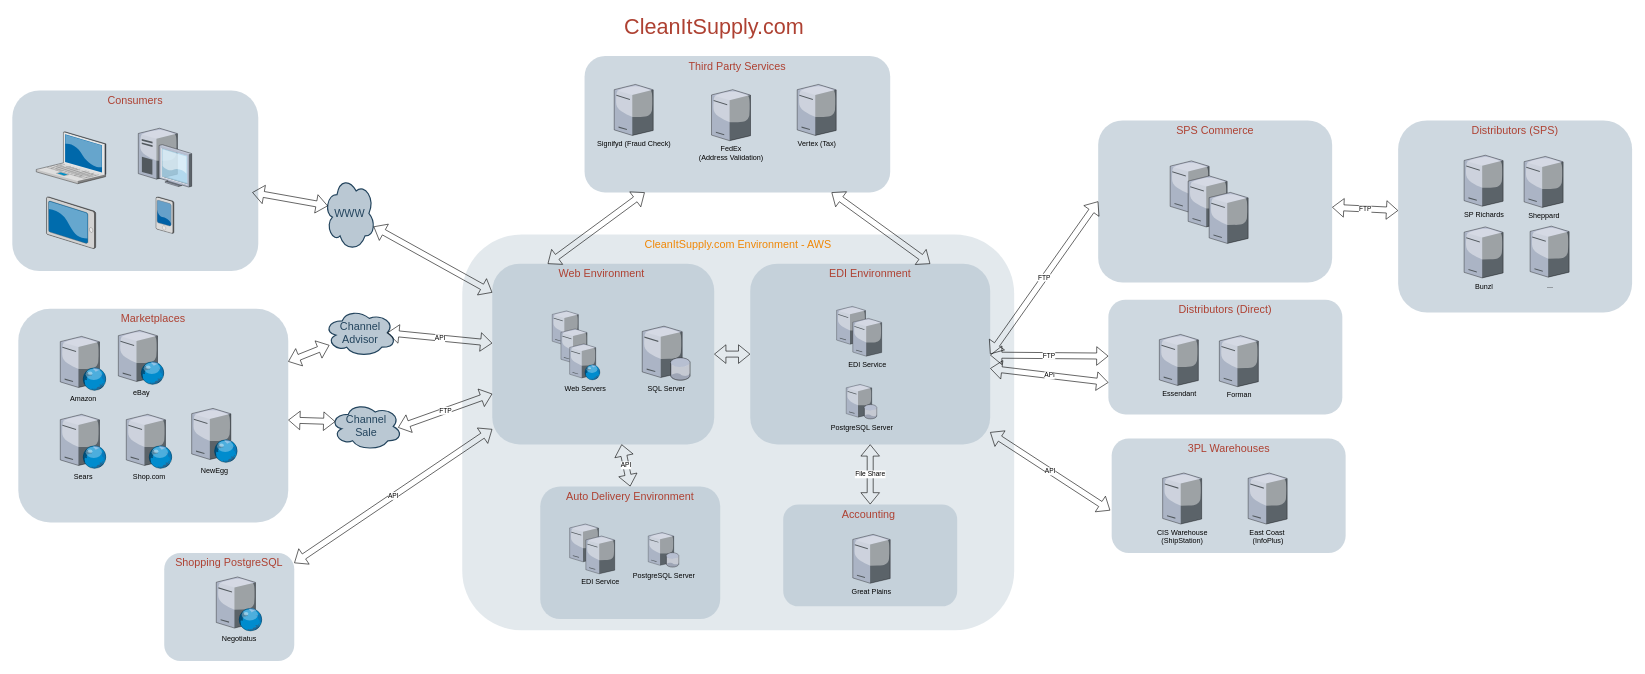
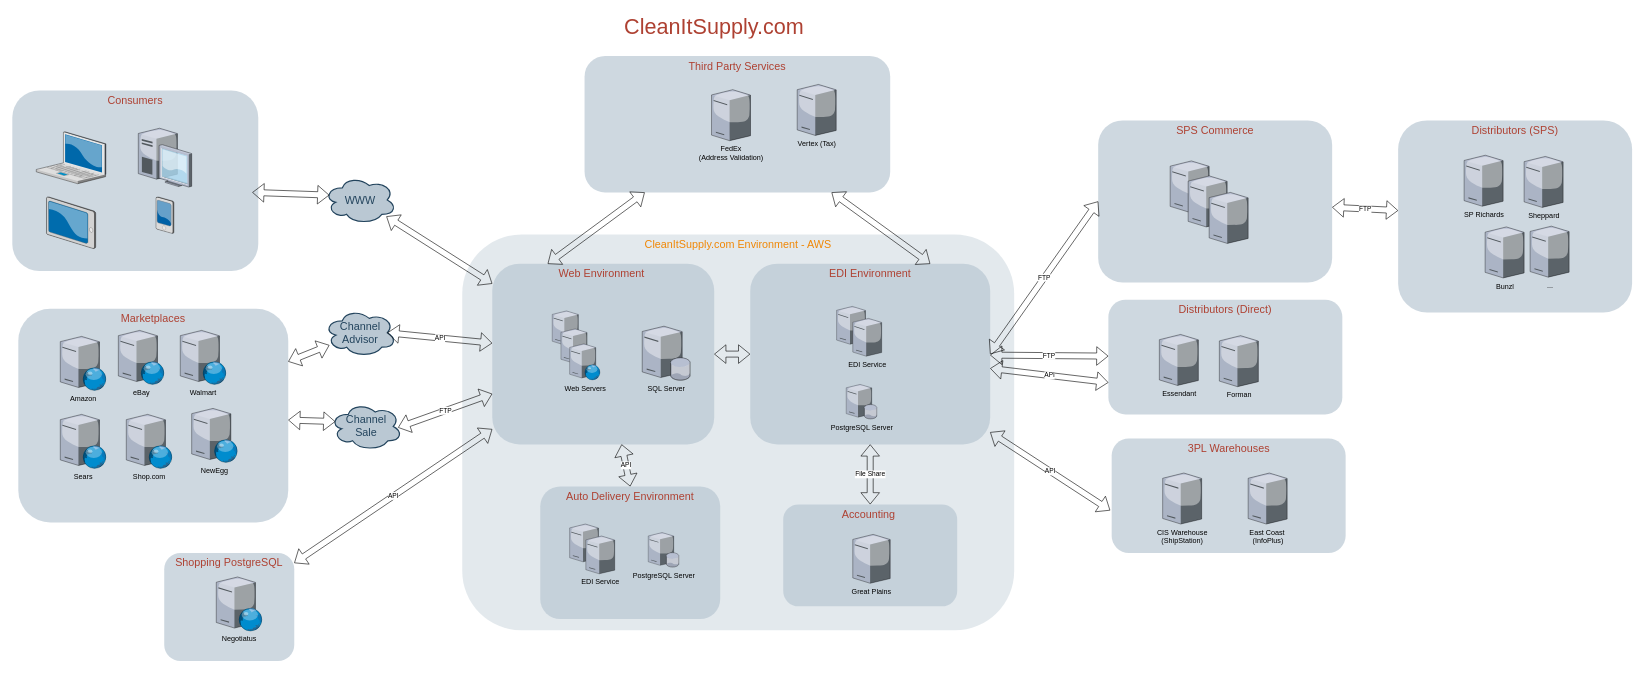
  <mxCell id="0" />
  <mxCell id="1" parent="0" />
  <mxCell id="2" value="&lt;span&gt;Consumers&lt;/span&gt;" style="rounded=1;whiteSpace=wrap;html=1;shadow=0;strokeColor=none;fillColor=#BAC8D3;gradientColor=none;fontSize=18;fontColor=#AE4132;verticalAlign=top;opacity=70;fontStyle=0;strokeWidth=3;" vertex="1" parent="1"><mxGeometry x="20" y="150" width="410" height="301" as="geometry" /></mxCell>
  <mxCell id="3" value="CleanItSupply.com Environment - AWS" style="rounded=1;whiteSpace=wrap;html=1;shadow=0;strokeColor=none;fillColor=#BAC8D3;gradientColor=none;fontSize=18;fontColor=#F08705;opacity=40;fontStyle=0;strokeWidth=3;verticalAlign=top;" parent="1" vertex="1"><mxGeometry x="770" y="390" width="920" height="660" as="geometry" /></mxCell>
  <mxCell id="4" value="&lt;span&gt;Web Environment&amp;nbsp;&lt;/span&gt;" style="rounded=1;whiteSpace=wrap;html=1;shadow=0;strokeColor=none;fillColor=#BAC8D3;gradientColor=none;fontSize=18;fontColor=#AE4132;verticalAlign=top;opacity=70;fontStyle=0;strokeWidth=3;" parent="1" vertex="1"><mxGeometry x="820" y="439" width="370" height="301" as="geometry" /></mxCell>
  <mxCell id="5" value="&lt;span style=&quot;line-height: 17.182px&quot;&gt;EDI Environment&lt;br&gt;&lt;/span&gt;" style="rounded=1;whiteSpace=wrap;html=1;shadow=0;strokeColor=none;fillColor=#BAC8D3;gradientColor=none;fontSize=18;fontColor=#AE4132;verticalAlign=top;opacity=70;fontStyle=0;strokeWidth=3;" parent="1" vertex="1"><mxGeometry x="1250" y="439" width="400" height="301" as="geometry" /></mxCell>
- <mxCell id="6" value="WWW" style="ellipse;shape=cloud;whiteSpace=wrap;html=1;shadow=0;strokeColor=#23445D;fillColor=#BAC8D3;gradientColor=none;fontSize=18;fontColor=#23445D;fontStyle=0;gradientDirection=north;strokeWidth=2;" parent="1" vertex="1"><mxGeometry x="540" y="292.5" width="85" height="125" as="geometry" /></mxCell>
+ <mxCell id="6" value="WWW" style="ellipse;shape=cloud;whiteSpace=wrap;html=1;shadow=0;strokeColor=#23445D;fillColor=#BAC8D3;gradientColor=none;fontSize=18;fontColor=#23445D;fontStyle=0;gradientDirection=north;strokeWidth=2;" parent="1" vertex="1"><mxGeometry x="540" y="292.5" width="120" height="80" as="geometry" /></mxCell>
  <mxCell id="7" value="CleanItSupply.com" style="text;html=1;strokeColor=none;fillColor=none;align=center;verticalAlign=middle;whiteSpace=wrap;overflow=hidden;shadow=0;fontSize=36;fontColor=#AE4132;fontStyle=0" parent="1" vertex="1"><mxGeometry x="890" y="20" width="600" height="45" as="geometry" /></mxCell>
  <mxCell id="8" style="edgeStyle=orthogonalEdgeStyle;rounded=0;jumpStyle=none;html=1;exitX=0;exitY=0.5;entryX=0;entryY=0.5;shadow=0;labelBackgroundColor=none;startArrow=none;startFill=0;endArrow=classic;endFill=1;endSize=6;jettySize=auto;orthogonalLoop=1;strokeColor=#23445D;strokeWidth=2;fillColor=#F08705;fontFamily=Helvetica;fontSize=14;fontColor=#F08705;align=left;fontStyle=0" parent="1" source="7" target="7" edge="1"><mxGeometry relative="1" as="geometry" /></mxCell>
  <mxCell id="9" value="" style="verticalLabelPosition=bottom;aspect=fixed;html=1;verticalAlign=top;strokeColor=none;align=center;outlineConnect=0;shape=mxgraph.citrix.web_server;" vertex="1" parent="1"><mxGeometry x="920" y="517.5" width="51" height="60" as="geometry" /></mxCell>
  <mxCell id="10" value="" style="verticalLabelPosition=bottom;aspect=fixed;html=1;verticalAlign=top;strokeColor=none;align=center;outlineConnect=0;shape=mxgraph.citrix.web_server;" vertex="1" parent="1"><mxGeometry x="934.5" y="547.5" width="51" height="60" as="geometry" /></mxCell>
  <mxCell id="11" value="Web Servers" style="verticalLabelPosition=bottom;aspect=fixed;html=1;verticalAlign=top;strokeColor=none;align=center;outlineConnect=0;shape=mxgraph.citrix.web_server;" vertex="1" parent="1"><mxGeometry x="949" y="572.5" width="51" height="60" as="geometry" /></mxCell>
  <mxCell id="12" value="SQL Server" style="verticalLabelPosition=bottom;aspect=fixed;html=1;verticalAlign=top;strokeColor=none;align=center;outlineConnect=0;shape=mxgraph.citrix.database_server;" vertex="1" parent="1"><mxGeometry x="1070" y="543" width="80" height="90" as="geometry" /></mxCell>
  <mxCell id="13" value="PostgreSQL Server" style="verticalLabelPosition=bottom;aspect=fixed;html=1;verticalAlign=top;strokeColor=none;align=center;outlineConnect=0;shape=mxgraph.citrix.database_server;" vertex="1" parent="1"><mxGeometry x="1410" y="640" width="51.11" height="57.5" as="geometry" /></mxCell>
  <mxCell id="14" value="" style="verticalLabelPosition=bottom;aspect=fixed;html=1;verticalAlign=top;strokeColor=none;align=center;outlineConnect=0;shape=mxgraph.citrix.license_server;" vertex="1" parent="1"><mxGeometry x="1394" y="510" width="48.18" height="63" as="geometry" /></mxCell>
  <mxCell id="15" value="EDI Service" style="verticalLabelPosition=bottom;aspect=fixed;html=1;verticalAlign=top;strokeColor=none;align=center;outlineConnect=0;shape=mxgraph.citrix.license_server;" vertex="1" parent="1"><mxGeometry x="1421" y="530" width="48.18" height="63" as="geometry" /></mxCell>
  <mxCell id="16" value="" style="verticalLabelPosition=bottom;aspect=fixed;html=1;verticalAlign=top;strokeColor=none;align=center;outlineConnect=0;shape=mxgraph.citrix.desktop;" vertex="1" parent="1"><mxGeometry x="230" y="213" width="89" height="98" as="geometry" /></mxCell>
  <mxCell id="17" value="" style="verticalLabelPosition=bottom;aspect=fixed;html=1;verticalAlign=top;strokeColor=none;align=center;outlineConnect=0;shape=mxgraph.citrix.laptop_2;" vertex="1" parent="1"><mxGeometry x="60" y="219" width="116" height="86.5" as="geometry" /></mxCell>
  <mxCell id="18" value="" style="verticalLabelPosition=bottom;aspect=fixed;html=1;verticalAlign=top;strokeColor=none;align=center;outlineConnect=0;shape=mxgraph.citrix.tablet_2;" vertex="1" parent="1"><mxGeometry x="77" y="327.5" width="82" height="86" as="geometry" /></mxCell>
  <mxCell id="19" value="" style="verticalLabelPosition=bottom;aspect=fixed;html=1;verticalAlign=top;strokeColor=none;align=center;outlineConnect=0;shape=mxgraph.citrix.pda;" vertex="1" parent="1"><mxGeometry x="259.5" y="327.5" width="30" height="61" as="geometry" /></mxCell>
  <mxCell id="20" value="" style="shape=flexArrow;endArrow=classic;startArrow=classic;html=1;entryX=0.07;entryY=0.4;entryDx=0;entryDy=0;entryPerimeter=0;" edge="1" parent="1" target="6"><mxGeometry width="50" height="50" relative="1" as="geometry"><mxPoint x="420" y="320" as="sourcePoint" /><mxPoint x="480" y="270" as="targetPoint" /></mxGeometry></mxCell>
  <mxCell id="21" value="" style="shape=flexArrow;endArrow=classic;startArrow=classic;html=1;" edge="1" parent="1" source="6" target="4"><mxGeometry width="50" height="50" relative="1" as="geometry"><mxPoint x="710" y="640" as="sourcePoint" /><mxPoint x="760" y="590" as="targetPoint" /></mxGeometry></mxCell>
  <mxCell id="22" value="Channel Advisor" style="ellipse;shape=cloud;whiteSpace=wrap;html=1;shadow=0;strokeColor=#23445D;fillColor=#BAC8D3;gradientColor=none;fontSize=18;fontColor=#23445D;fontStyle=0;gradientDirection=north;strokeWidth=2;" vertex="1" parent="1"><mxGeometry x="540" y="514" width="120" height="80" as="geometry" /></mxCell>
  <mxCell id="23" value="&lt;span&gt;Marketplaces&lt;/span&gt;" style="rounded=1;whiteSpace=wrap;html=1;shadow=0;strokeColor=none;fillColor=#BAC8D3;gradientColor=none;fontSize=18;fontColor=#AE4132;verticalAlign=top;opacity=70;fontStyle=0;strokeWidth=3;" vertex="1" parent="1"><mxGeometry x="30" y="514" width="450" height="356" as="geometry" /></mxCell>
  <mxCell id="24" value="Amazon" style="verticalLabelPosition=bottom;aspect=fixed;html=1;verticalAlign=top;strokeColor=none;align=center;outlineConnect=0;shape=mxgraph.citrix.web_server;" vertex="1" parent="1"><mxGeometry x="100" y="560" width="76.5" height="90" as="geometry" /></mxCell>
  <mxCell id="25" value="eBay" style="verticalLabelPosition=bottom;aspect=fixed;html=1;verticalAlign=top;strokeColor=none;align=center;outlineConnect=0;shape=mxgraph.citrix.web_server;" vertex="1" parent="1"><mxGeometry x="196.75" y="550" width="76.5" height="90" as="geometry" /></mxCell>
+ <mxCell id="26" value="Walmart" style="verticalLabelPosition=bottom;aspect=fixed;html=1;verticalAlign=top;strokeColor=none;align=center;outlineConnect=0;shape=mxgraph.citrix.web_server;" vertex="1" parent="1"><mxGeometry x="300" y="550" width="76.5" height="90" as="geometry" /></mxCell>
  <mxCell id="27" value="Sears" style="verticalLabelPosition=bottom;aspect=fixed;html=1;verticalAlign=top;strokeColor=none;align=center;outlineConnect=0;shape=mxgraph.citrix.web_server;" vertex="1" parent="1"><mxGeometry x="100" y="690" width="76.5" height="90" as="geometry" /></mxCell>
  <mxCell id="28" value="Shop.com" style="verticalLabelPosition=bottom;aspect=fixed;html=1;verticalAlign=top;strokeColor=none;align=center;outlineConnect=0;shape=mxgraph.citrix.web_server;" vertex="1" parent="1"><mxGeometry x="210" y="690" width="76.5" height="90" as="geometry" /></mxCell>
  <mxCell id="29" value="NewEgg" style="verticalLabelPosition=bottom;aspect=fixed;html=1;verticalAlign=top;strokeColor=none;align=center;outlineConnect=0;shape=mxgraph.citrix.web_server;" vertex="1" parent="1"><mxGeometry x="319" y="680" width="76.5" height="90" as="geometry" /></mxCell>
  <mxCell id="30" value="Channel &lt;br&gt;Sale" style="ellipse;shape=cloud;whiteSpace=wrap;html=1;shadow=0;strokeColor=#23445D;fillColor=#BAC8D3;gradientColor=none;fontSize=18;fontColor=#23445D;fontStyle=0;gradientDirection=north;strokeWidth=2;" vertex="1" parent="1"><mxGeometry x="550" y="670" width="120" height="80" as="geometry" /></mxCell>
  <mxCell id="31" value="" style="shape=flexArrow;endArrow=classic;startArrow=classic;html=1;" edge="1" parent="1" source="23" target="22"><mxGeometry width="50" height="50" relative="1" as="geometry"><mxPoint x="430" y="330" as="sourcePoint" /><mxPoint x="558.4" y="334.5" as="targetPoint" /></mxGeometry></mxCell>
  <mxCell id="32" value="" style="shape=flexArrow;endArrow=classic;startArrow=classic;html=1;entryX=0.07;entryY=0.4;entryDx=0;entryDy=0;entryPerimeter=0;" edge="1" parent="1" source="23" target="30"><mxGeometry width="50" height="50" relative="1" as="geometry"><mxPoint x="440" y="340" as="sourcePoint" /><mxPoint x="568.4" y="344.5" as="targetPoint" /></mxGeometry></mxCell>
  <mxCell id="33" value="FTP" style="shape=flexArrow;endArrow=classic;startArrow=classic;html=1;entryX=0.942;entryY=0.525;entryDx=0;entryDy=0;entryPerimeter=0;" edge="1" parent="1" source="4" target="30"><mxGeometry width="50" height="50" relative="1" as="geometry"><mxPoint x="820" y="600" as="sourcePoint" /><mxPoint x="588.4" y="972" as="targetPoint" /></mxGeometry></mxCell>
  <mxCell id="34" value="API" style="shape=flexArrow;endArrow=classic;startArrow=classic;html=1;exitX=0.875;exitY=0.5;exitDx=0;exitDy=0;exitPerimeter=0;" edge="1" parent="1" source="22" target="4"><mxGeometry width="50" height="50" relative="1" as="geometry"><mxPoint x="520" y="984.584" as="sourcePoint" /><mxPoint x="820" y="600" as="targetPoint" /></mxGeometry></mxCell>
  <mxCell id="35" value="SPS Commerce" style="rounded=1;whiteSpace=wrap;html=1;shadow=0;strokeColor=none;fillColor=#BAC8D3;gradientColor=none;fontSize=18;fontColor=#AE4132;verticalAlign=top;opacity=70;fontStyle=0;strokeWidth=3;" vertex="1" parent="1"><mxGeometry x="1830" y="200" width="390" height="270" as="geometry" /></mxCell>
  <mxCell id="36" value="Distributors (SPS)" style="rounded=1;whiteSpace=wrap;html=1;shadow=0;strokeColor=none;fillColor=#BAC8D3;gradientColor=none;fontSize=18;fontColor=#AE4132;verticalAlign=top;opacity=70;fontStyle=0;strokeWidth=3;" vertex="1" parent="1"><mxGeometry x="2330" y="200" width="390" height="320" as="geometry" /></mxCell>
  <mxCell id="37" value="" style="verticalLabelPosition=bottom;aspect=fixed;html=1;verticalAlign=top;strokeColor=none;align=center;outlineConnect=0;shape=mxgraph.citrix.tower_server;" vertex="1" parent="1"><mxGeometry x="1950" y="267.5" width="65" height="85" as="geometry" /></mxCell>
  <mxCell id="38" value="" style="verticalLabelPosition=bottom;aspect=fixed;html=1;verticalAlign=top;strokeColor=none;align=center;outlineConnect=0;shape=mxgraph.citrix.tower_server;" vertex="1" parent="1"><mxGeometry x="1980" y="292.5" width="65" height="85" as="geometry" /></mxCell>
  <mxCell id="39" value="" style="verticalLabelPosition=bottom;aspect=fixed;html=1;verticalAlign=top;strokeColor=none;align=center;outlineConnect=0;shape=mxgraph.citrix.tower_server;" vertex="1" parent="1"><mxGeometry x="2015" y="320" width="65" height="85" as="geometry" /></mxCell>
  <mxCell id="40" value="SP Richards" style="verticalLabelPosition=bottom;aspect=fixed;html=1;verticalAlign=top;strokeColor=none;align=center;outlineConnect=0;shape=mxgraph.citrix.tower_server;" vertex="1" parent="1"><mxGeometry x="2440" y="258" width="65" height="85" as="geometry" /></mxCell>
  <mxCell id="41" value="Sheppard" style="verticalLabelPosition=bottom;aspect=fixed;html=1;verticalAlign=top;strokeColor=none;align=center;outlineConnect=0;shape=mxgraph.citrix.tower_server;" vertex="1" parent="1"><mxGeometry x="2540" y="260" width="65" height="85" as="geometry" /></mxCell>
  <mxCell id="42" value="&lt;span style=&quot;line-height: 17.182px&quot;&gt;Accounting&amp;nbsp;&lt;/span&gt;" style="rounded=1;whiteSpace=wrap;html=1;shadow=0;strokeColor=none;fillColor=#BAC8D3;gradientColor=none;fontSize=18;fontColor=#AE4132;verticalAlign=top;opacity=70;fontStyle=0;strokeWidth=3;" vertex="1" parent="1"><mxGeometry x="1305" y="840" width="290" height="170" as="geometry" /></mxCell>
  <mxCell id="43" value="Great Plains" style="verticalLabelPosition=bottom;aspect=fixed;html=1;verticalAlign=top;strokeColor=none;align=center;outlineConnect=0;shape=mxgraph.citrix.license_server;" vertex="1" parent="1"><mxGeometry x="1421" y="890" width="62.33" height="81.5" as="geometry" /></mxCell>
  <mxCell id="44" value="File Share" style="shape=flexArrow;endArrow=classic;startArrow=classic;html=1;" edge="1" parent="1" source="42" target="5"><mxGeometry width="50" height="50" relative="1" as="geometry"><mxPoint x="689.797" y="619.211" as="sourcePoint" /><mxPoint x="830" y="611.142" as="targetPoint" /></mxGeometry></mxCell>
  <mxCell id="45" value="FTP" style="shape=flexArrow;endArrow=classic;startArrow=classic;html=1;entryX=1;entryY=0.5;entryDx=0;entryDy=0;exitX=0;exitY=0.5;exitDx=0;exitDy=0;" edge="1" parent="1" source="35" target="5"><mxGeometry width="50" height="50" relative="1" as="geometry"><mxPoint x="1300.201" y="900" as="sourcePoint" /><mxPoint x="1379.968" y="750" as="targetPoint" /></mxGeometry></mxCell>
  <mxCell id="46" value="FTP" style="shape=flexArrow;endArrow=classic;startArrow=classic;html=1;" edge="1" parent="1" source="36" target="35"><mxGeometry width="50" height="50" relative="1" as="geometry"><mxPoint x="2340" y="575" as="sourcePoint" /><mxPoint x="2250" y="574.5" as="targetPoint" /></mxGeometry></mxCell>
- <mxCell id="47" value="Bunzl" style="verticalLabelPosition=bottom;aspect=fixed;html=1;verticalAlign=top;strokeColor=none;align=center;outlineConnect=0;shape=mxgraph.citrix.tower_server;" vertex="1" parent="1"><mxGeometry x="2440" y="377.5" width="65" height="85" as="geometry" /></mxCell>
+ <mxCell id="47" value="Bunzl" style="verticalLabelPosition=bottom;aspect=fixed;html=1;verticalAlign=top;strokeColor=none;align=center;outlineConnect=0;shape=mxgraph.citrix.tower_server;" vertex="1" parent="1"><mxGeometry x="2475" y="377.5" width="65" height="85" as="geometry" /></mxCell>
  <mxCell id="48" value="Distributors (Direct)" style="rounded=1;whiteSpace=wrap;html=1;shadow=0;strokeColor=none;fillColor=#BAC8D3;gradientColor=none;fontSize=18;fontColor=#AE4132;verticalAlign=top;opacity=70;fontStyle=0;strokeWidth=3;" vertex="1" parent="1"><mxGeometry x="1847" y="499" width="390" height="191" as="geometry" /></mxCell>
  <mxCell id="49" value="FTP" style="shape=flexArrow;endArrow=classic;startArrow=classic;html=1;" edge="1" parent="1" source="48" target="5"><mxGeometry width="50" height="50" relative="1" as="geometry"><mxPoint x="1870" y="595" as="sourcePoint" /><mxPoint x="1660" y="599.5" as="targetPoint" /></mxGeometry></mxCell>
  <mxCell id="50" value="API" style="shape=flexArrow;endArrow=classic;startArrow=classic;html=1;exitX=0;exitY=0.722;exitDx=0;exitDy=0;exitPerimeter=0;" edge="1" parent="1" source="48" target="5"><mxGeometry width="50" height="50" relative="1" as="geometry"><mxPoint x="1880" y="605" as="sourcePoint" /><mxPoint x="1670" y="609.5" as="targetPoint" /></mxGeometry></mxCell>
  <mxCell id="51" value="Essendant" style="verticalLabelPosition=bottom;aspect=fixed;html=1;verticalAlign=top;strokeColor=none;align=center;outlineConnect=0;shape=mxgraph.citrix.tower_server;" vertex="1" parent="1"><mxGeometry x="1932" y="556.75" width="65" height="85" as="geometry" /></mxCell>
  <mxCell id="52" value="Forman" style="verticalLabelPosition=bottom;aspect=fixed;html=1;verticalAlign=top;strokeColor=none;align=center;outlineConnect=0;shape=mxgraph.citrix.tower_server;" vertex="1" parent="1"><mxGeometry x="2032" y="558.75" width="65" height="85" as="geometry" /></mxCell>
  <mxCell id="53" value="..." style="verticalLabelPosition=bottom;aspect=fixed;html=1;verticalAlign=top;strokeColor=none;align=center;outlineConnect=0;shape=mxgraph.citrix.tower_server;" vertex="1" parent="1"><mxGeometry x="2550" y="376.25" width="65" height="85" as="geometry" /></mxCell>
  <mxCell id="54" value="" style="shape=flexArrow;endArrow=classic;startArrow=classic;html=1;entryX=1;entryY=0.5;entryDx=0;entryDy=0;" edge="1" parent="1" source="5" target="4"><mxGeometry width="50" height="50" relative="1" as="geometry"><mxPoint x="653.576" y="369.997" as="sourcePoint" /><mxPoint x="830" y="482.105" as="targetPoint" /></mxGeometry></mxCell>
  <mxCell id="55" value="Third Party Services" style="rounded=1;whiteSpace=wrap;html=1;shadow=0;strokeColor=none;fillColor=#BAC8D3;gradientColor=none;fontSize=18;fontColor=#AE4132;verticalAlign=top;opacity=70;fontStyle=0;strokeWidth=3;" vertex="1" parent="1"><mxGeometry x="973.89" y="92.5" width="509.44" height="227.5" as="geometry" /></mxCell>
- <mxCell id="56" value="Signifyd (Fraud Check)" style="verticalLabelPosition=bottom;aspect=fixed;html=1;verticalAlign=top;strokeColor=none;align=center;outlineConnect=0;shape=mxgraph.citrix.tower_server;" vertex="1" parent="1"><mxGeometry x="1023.33" y="140" width="65" height="85" as="geometry" /></mxCell>
  <mxCell id="57" value="FedEx &lt;br&gt;(Address Validation)" style="verticalLabelPosition=bottom;aspect=fixed;html=1;verticalAlign=top;strokeColor=none;align=center;outlineConnect=0;shape=mxgraph.citrix.tower_server;" vertex="1" parent="1"><mxGeometry x="1185.51" y="148.75" width="65" height="85" as="geometry" /></mxCell>
  <mxCell id="58" value="" style="shape=flexArrow;endArrow=classic;startArrow=classic;html=1;entryX=0.75;entryY=0;entryDx=0;entryDy=0;" edge="1" parent="1" source="55" target="5"><mxGeometry width="50" height="50" relative="1" as="geometry"><mxPoint x="1840" y="345" as="sourcePoint" /><mxPoint x="1660" y="599.5" as="targetPoint" /></mxGeometry></mxCell>
  <mxCell id="59" value="3PL Warehouses" style="rounded=1;whiteSpace=wrap;html=1;shadow=0;strokeColor=none;fillColor=#BAC8D3;gradientColor=none;fontSize=18;fontColor=#AE4132;verticalAlign=top;opacity=70;fontStyle=0;strokeWidth=3;" vertex="1" parent="1"><mxGeometry x="1852.5" y="730" width="390" height="191" as="geometry" /></mxCell>
  <mxCell id="60" value="CIS Warehouse &lt;br&gt;(ShipStation)" style="verticalLabelPosition=bottom;aspect=fixed;html=1;verticalAlign=top;strokeColor=none;align=center;outlineConnect=0;shape=mxgraph.citrix.tower_server;" vertex="1" parent="1"><mxGeometry x="1937.5" y="787.75" width="65" height="85" as="geometry" /></mxCell>
  <mxCell id="61" value="East Coast&amp;nbsp;&lt;br&gt;(InfoPlus)" style="verticalLabelPosition=bottom;aspect=fixed;html=1;verticalAlign=top;strokeColor=none;align=center;outlineConnect=0;shape=mxgraph.citrix.tower_server;" vertex="1" parent="1"><mxGeometry x="2080" y="787.75" width="65" height="85" as="geometry" /></mxCell>
  <mxCell id="62" value="API" style="shape=flexArrow;endArrow=classic;startArrow=classic;html=1;" edge="1" parent="1" target="5"><mxGeometry width="50" height="50" relative="1" as="geometry"><mxPoint x="1850" y="850" as="sourcePoint" /><mxPoint x="1680" y="619.5" as="targetPoint" /></mxGeometry></mxCell>
  <mxCell id="63" value="&lt;span&gt;Shopping PostgreSQL&lt;/span&gt;" style="rounded=1;whiteSpace=wrap;html=1;shadow=0;strokeColor=none;fillColor=#BAC8D3;gradientColor=none;fontSize=18;fontColor=#AE4132;verticalAlign=top;opacity=70;fontStyle=0;strokeWidth=3;" vertex="1" parent="1"><mxGeometry x="273.25" y="921" width="216.75" height="180" as="geometry" /></mxCell>
  <mxCell id="64" value="Negotiatus" style="verticalLabelPosition=bottom;aspect=fixed;html=1;verticalAlign=top;strokeColor=none;align=center;outlineConnect=0;shape=mxgraph.citrix.web_server;" vertex="1" parent="1"><mxGeometry x="360" y="961" width="76.5" height="90" as="geometry" /></mxCell>
  <mxCell id="65" value="&lt;span style=&quot;line-height: 17.182px&quot;&gt;Auto Delivery Environment&lt;br&gt;&lt;/span&gt;" style="rounded=1;whiteSpace=wrap;html=1;shadow=0;strokeColor=none;fillColor=#BAC8D3;gradientColor=none;fontSize=18;fontColor=#AE4132;verticalAlign=top;opacity=70;fontStyle=0;strokeWidth=3;" vertex="1" parent="1"><mxGeometry x="900" y="810" width="300" height="221" as="geometry" /></mxCell>
  <mxCell id="66" value="PostgreSQL Server" style="verticalLabelPosition=bottom;aspect=fixed;html=1;verticalAlign=top;strokeColor=none;align=center;outlineConnect=0;shape=mxgraph.citrix.database_server;" vertex="1" parent="1"><mxGeometry x="1080" y="887" width="51.11" height="57.5" as="geometry" /></mxCell>
  <mxCell id="67" value="" style="verticalLabelPosition=bottom;aspect=fixed;html=1;verticalAlign=top;strokeColor=none;align=center;outlineConnect=0;shape=mxgraph.citrix.license_server;" vertex="1" parent="1"><mxGeometry x="949" y="872.75" width="48.18" height="63" as="geometry" /></mxCell>
  <mxCell id="68" value="EDI Service" style="verticalLabelPosition=bottom;aspect=fixed;html=1;verticalAlign=top;strokeColor=none;align=center;outlineConnect=0;shape=mxgraph.citrix.license_server;" vertex="1" parent="1"><mxGeometry x="976" y="892.75" width="48.18" height="63" as="geometry" /></mxCell>
  <mxCell id="69" value="API" style="shape=flexArrow;endArrow=classic;startArrow=classic;html=1;exitX=0.5;exitY=0;exitDx=0;exitDy=0;" edge="1" parent="1" source="65" target="4"><mxGeometry width="50" height="50" relative="1" as="geometry"><mxPoint x="1260" y="599.5" as="sourcePoint" /><mxPoint x="1200" y="599.5" as="targetPoint" /></mxGeometry></mxCell>
  <mxCell id="70" value="API" style="shape=flexArrow;endArrow=classic;startArrow=classic;html=1;" edge="1" parent="1" source="4" target="63"><mxGeometry width="50" height="50" relative="1" as="geometry"><mxPoint x="830" y="665.772" as="sourcePoint" /><mxPoint x="673.04" y="722" as="targetPoint" /></mxGeometry></mxCell>
  <mxCell id="71" value="Vertex (Tax)" style="verticalLabelPosition=bottom;aspect=fixed;html=1;verticalAlign=top;strokeColor=none;align=center;outlineConnect=0;shape=mxgraph.citrix.tower_server;" vertex="1" parent="1"><mxGeometry x="1328.33" y="140" width="65" height="85" as="geometry" /></mxCell>
  <mxCell id="72" value="" style="shape=flexArrow;endArrow=classic;startArrow=classic;html=1;entryX=0.25;entryY=0;entryDx=0;entryDy=0;" edge="1" parent="1" source="55" target="4"><mxGeometry width="50" height="50" relative="1" as="geometry"><mxPoint x="1304.319" y="330" as="sourcePoint" /><mxPoint x="1373.061" y="449" as="targetPoint" /></mxGeometry></mxCell>
